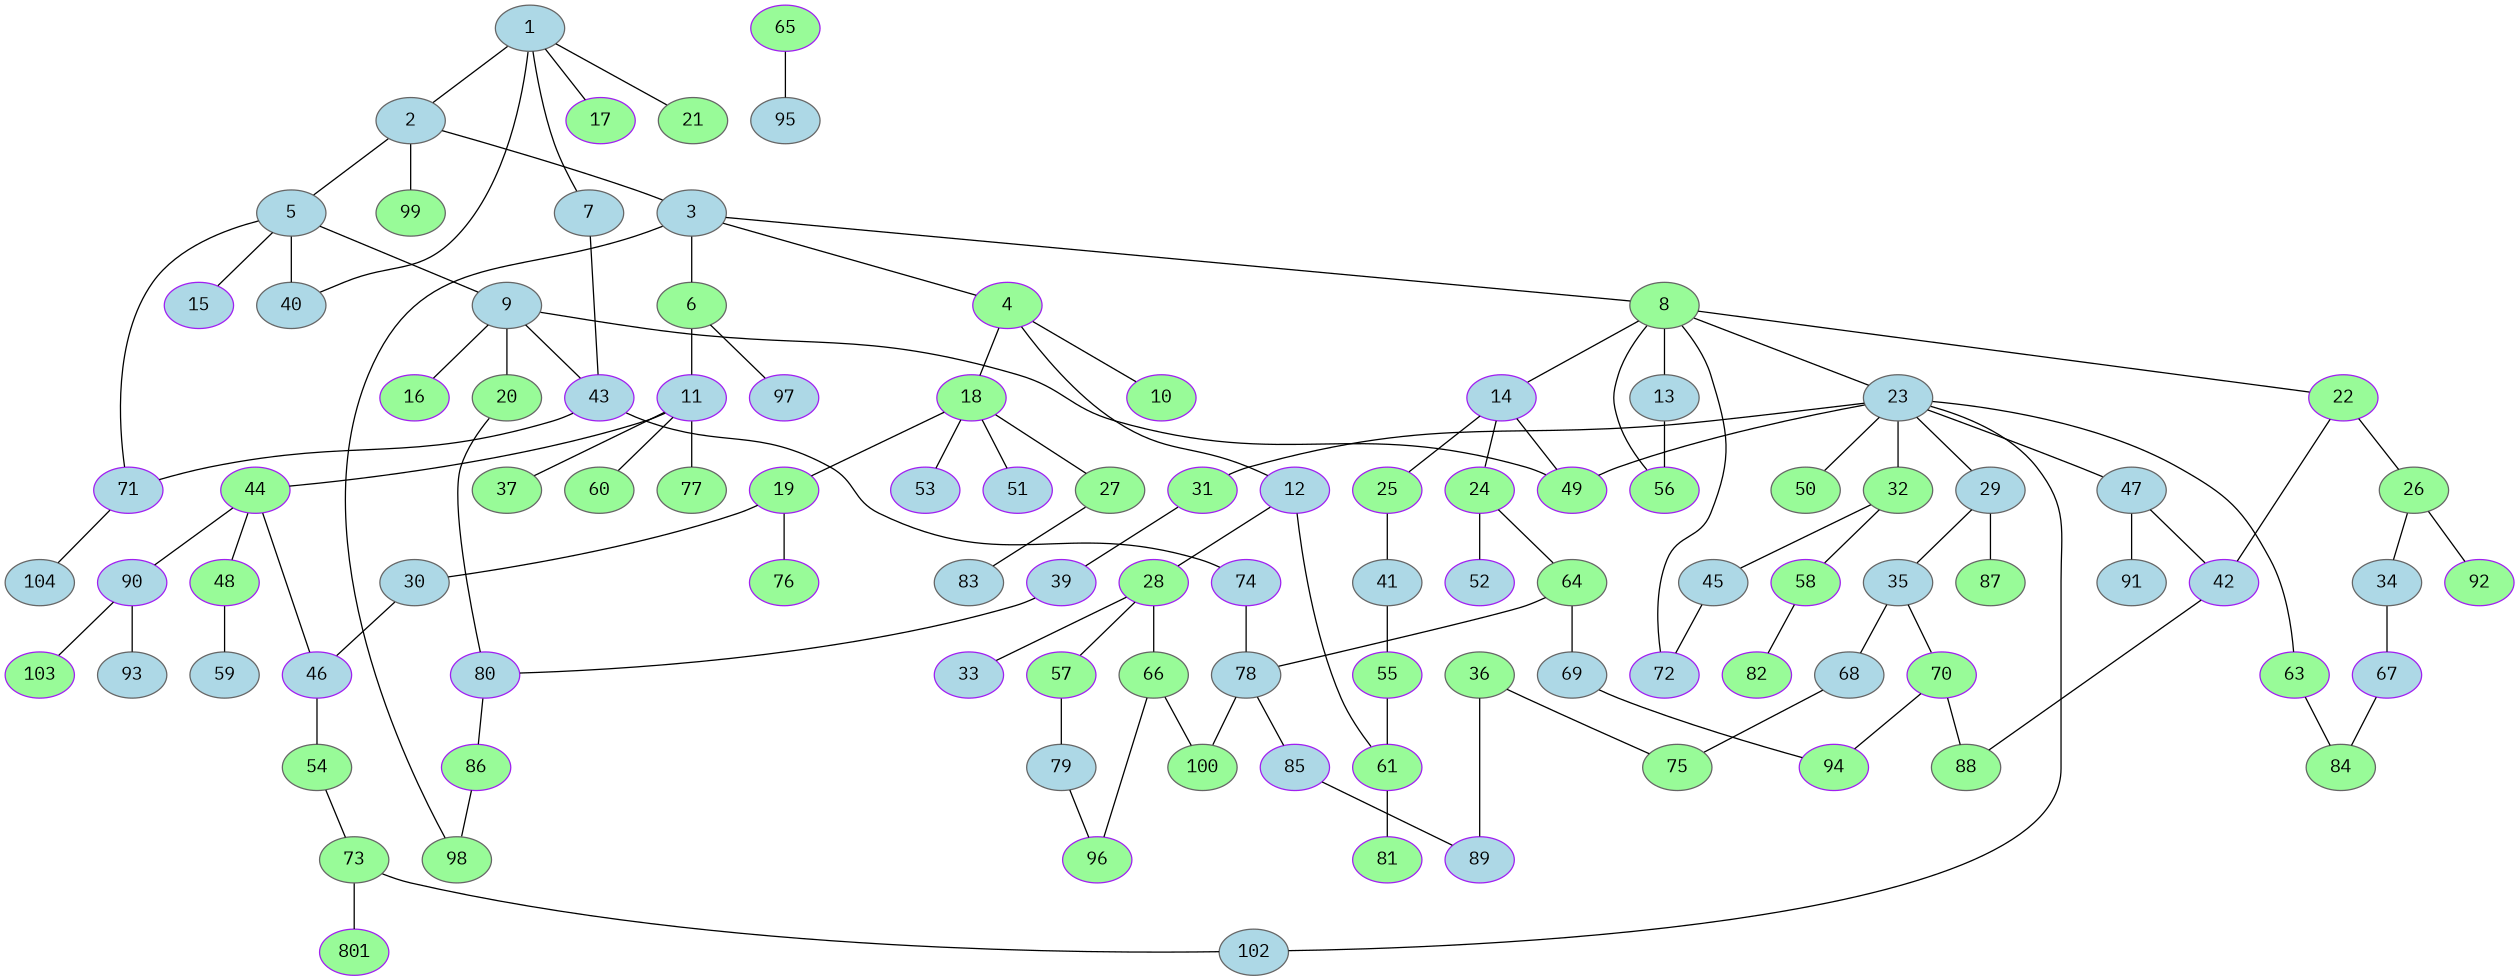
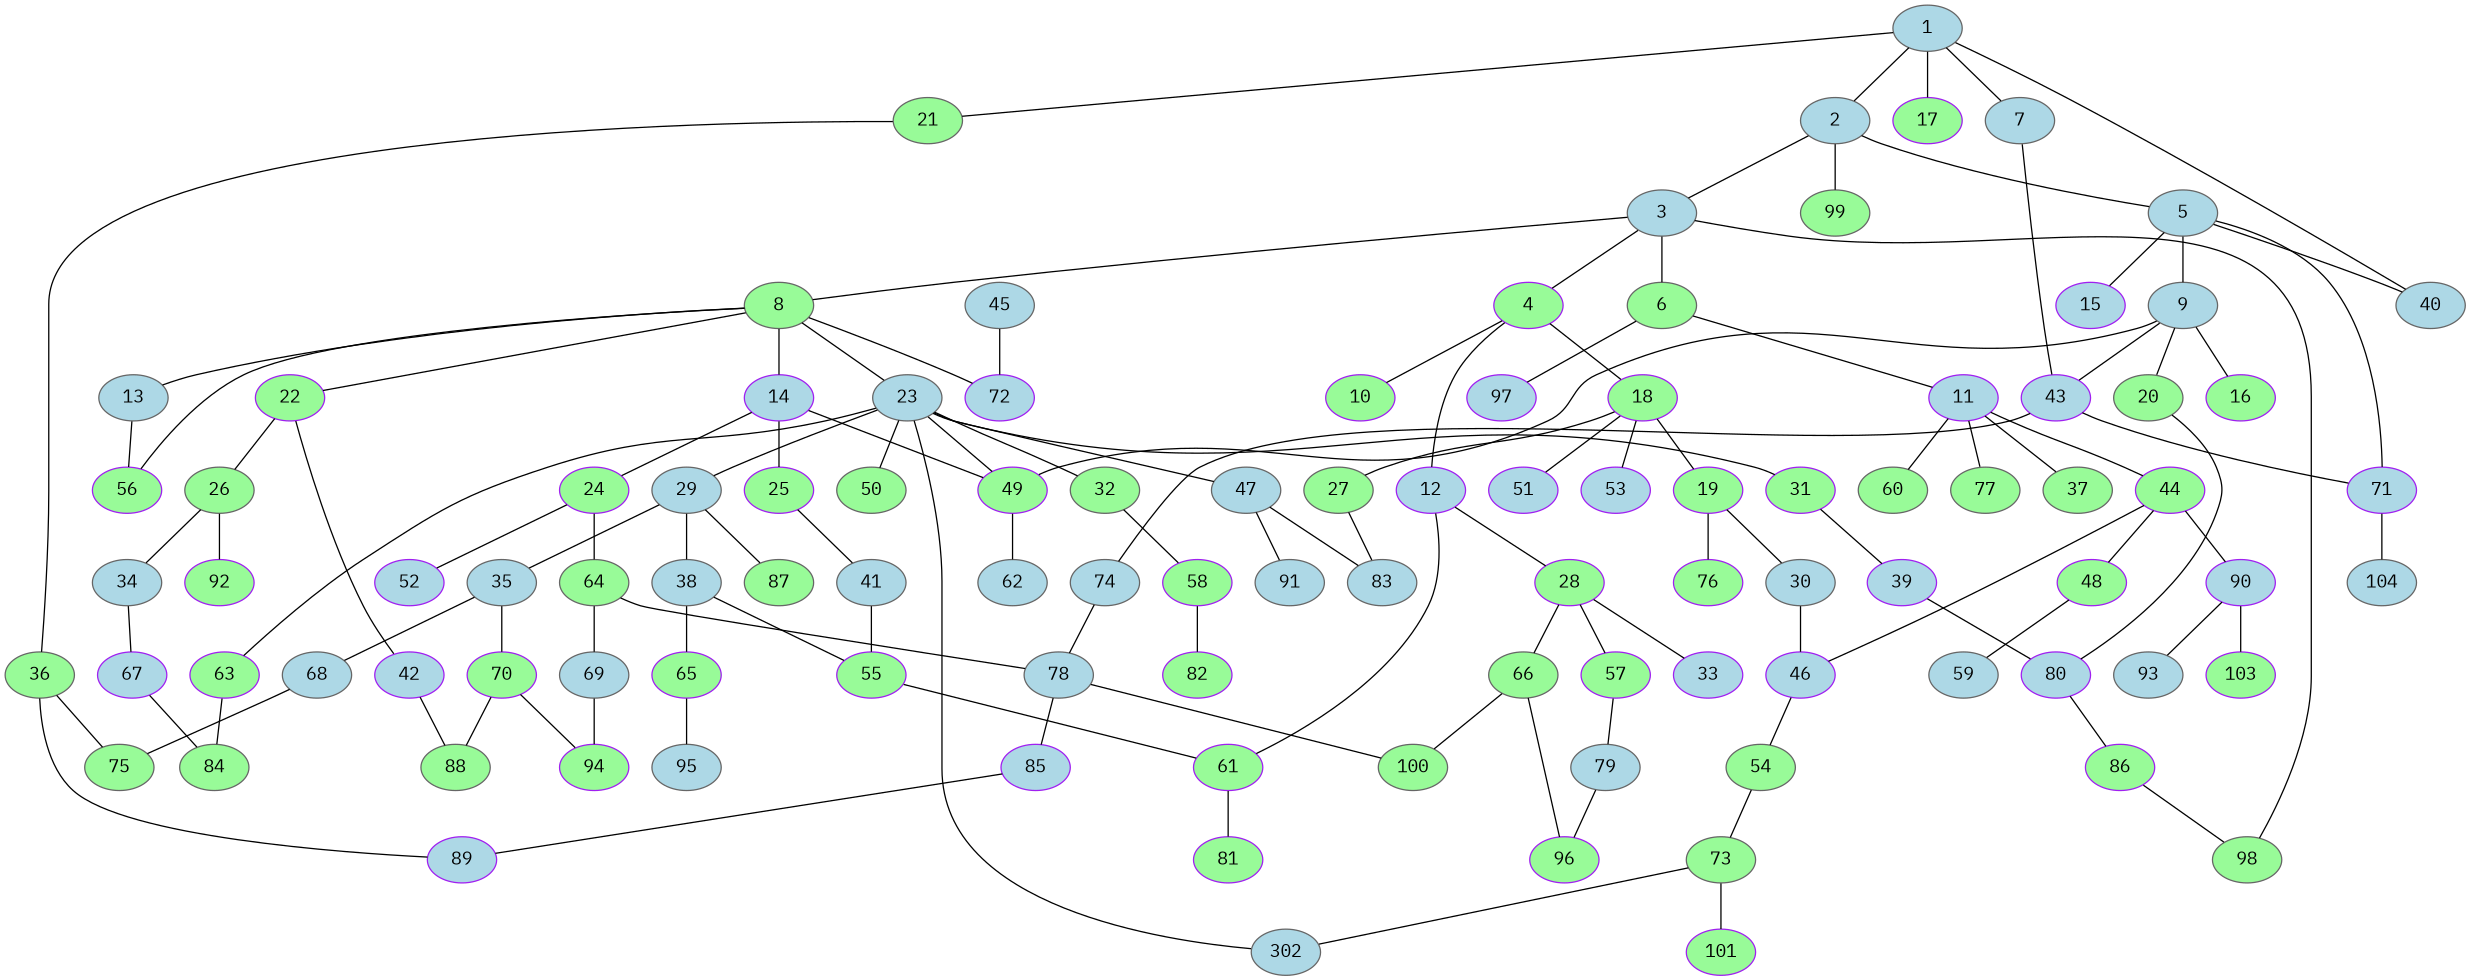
  graph {
    fontname="IBM Plex Mono"
    node [color=gray40 fillcolor=palegreen fontname="IBM Plex Mono" style=filled]
    edge [fontname="IBM Plex Mono"]
    1 [fillcolor=lightblue]
    2 [fillcolor=lightblue]
    7 [fillcolor=lightblue]
    17 [color=purple]
    21
    40 [fillcolor=lightblue]
    3 [fillcolor=lightblue]
    5 [fillcolor=lightblue]
    99
    43 [color=purple fillcolor=lightblue]
    36
    4 [color=purple]
    6
    8
    98
    9 [fillcolor=lightblue]
    15 [color=purple fillcolor=lightblue]
    71 [color=purple fillcolor=lightblue]
    10 [color=purple]
    12 [color=purple fillcolor=lightblue]
    18 [color=purple]
    11 [color=purple fillcolor=lightblue]
    97 [color=purple fillcolor=lightblue]
    13 [fillcolor=lightblue]
    14 [color=purple fillcolor=lightblue]
    22 [color=purple]
    23 [fillcolor=lightblue]
    56 [color=purple]
    72 [color=purple fillcolor=lightblue]
    28 [color=purple]
    61 [color=purple]
    19 [color=purple]
    27
    51 [color=purple fillcolor=lightblue]
    53 [color=purple fillcolor=lightblue]
    16 [color=purple]
    20
    49 [color=purple]
    104 [fillcolor=lightblue]
    37
    44 [color=purple]
    60
    77
-   74 [color=purple fillcolor=lightblue]
+   74 [fillcolor=lightblue]
    24 [color=purple]
    25 [color=purple]
    26
    42 [color=purple fillcolor=lightblue]
    29 [fillcolor=lightblue]
    31 [color=purple]
    32
    47 [fillcolor=lightblue]
    50
    63 [color=purple]
-   102 [fillcolor=lightblue]
+   102 [fillcolor=lightblue label=302]
    80 [color=purple fillcolor=lightblue]
+   62 [fillcolor=lightblue]
    46 [color=purple fillcolor=lightblue]
    48 [color=purple]
    90 [color=purple fillcolor=lightblue]
    33 [color=purple fillcolor=lightblue]
    57 [color=purple]
    66
    81 [color=purple]
    52 [color=purple fillcolor=lightblue]
    64
    41 [fillcolor=lightblue]
    30 [fillcolor=lightblue]
    76 [color=purple]
    83 [fillcolor=lightblue]
    86 [color=purple]
    75
    89 [color=purple fillcolor=lightblue]
    34 [fillcolor=lightblue]
    92 [color=purple]
    88
    35 [fillcolor=lightblue]
+   38 [fillcolor=lightblue]
    87
    39 [color=purple fillcolor=lightblue]
    45 [fillcolor=lightblue]
    58 [color=purple]
    91 [fillcolor=lightblue]
    84
    69 [fillcolor=lightblue]
    78 [fillcolor=lightblue]
    55 [color=purple]
    67 [color=purple fillcolor=lightblue]
    79 [fillcolor=lightblue]
    96 [color=purple]
    100
    68 [fillcolor=lightblue]
    70 [color=purple]
    65 [color=purple]
    54
    82 [color=purple]
    94 [color=purple]
    95 [fillcolor=lightblue]
    59 [fillcolor=lightblue]
    93 [fillcolor=lightblue]
    103 [color=purple]
    73
-   101 [color=purple label=801]
+   101 [color=purple]
    85 [color=purple fillcolor=lightblue]
    1 -- 2
    1 -- 7
    1 -- 17
    1 -- 21
    1 -- 40
    2 -- 3
    2 -- 5
    2 -- 99
    7 -- 43
+   21 -- 36
    3 -- 4
    3 -- 6
    3 -- 8
    3 -- 98
    5 -- 40
    5 -- 9
    5 -- 15
    5 -- 71
    43 -- 71
    43 -- 74
    36 -- 75
    36 -- 89
    4 -- 10
    4 -- 12
    4 -- 18
    6 -- 11
    6 -- 97
    8 -- 13
    8 -- 14
    8 -- 22
    8 -- 23
    8 -- 56
    8 -- 72
    9 -- 43
    9 -- 16
    9 -- 20
    9 -- 49
    71 -- 104
    12 -- 28
    12 -- 61
    18 -- 19
    18 -- 27
    18 -- 51
    18 -- 53
    11 -- 37
    11 -- 44
    11 -- 60
    11 -- 77
    13 -- 56
    14 -- 49
    14 -- 24
    14 -- 25
    22 -- 26
    22 -- 42
    23 -- 49
    23 -- 29
    23 -- 31
    23 -- 32
    23 -- 47
    23 -- 50
    23 -- 63
    23 -- 102
    28 -- 33
    28 -- 57
    28 -- 66
    61 -- 81
    19 -- 30
    19 -- 76
    27 -- 83
    20 -- 80
+   49 -- 62
    44 -- 46
    44 -- 48
    44 -- 90
    74 -- 78
    24 -- 52
    24 -- 64
    25 -- 41
    26 -- 34
    26 -- 92
    42 -- 88
    29 -- 35
+   29 -- 38
    29 -- 87
    31 -- 39
-   32 -- 45
    32 -- 58
-   47 -- 42
+   47 -- 83
    47 -- 91
    63 -- 84
    80 -- 86
    46 -- 54
    48 -- 59
    90 -- 93
    90 -- 103
    57 -- 79
    66 -- 96
    66 -- 100
    64 -- 69
    64 -- 78
    41 -- 55
    30 -- 46
    86 -- 98
    34 -- 67
    35 -- 68
    35 -- 70
+   38 -- 55
+   38 -- 65
    39 -- 80
    45 -- 72
    58 -- 82
    69 -- 94
    78 -- 100
    78 -- 85
    55 -- 61
    67 -- 84
    79 -- 96
    68 -- 75
    70 -- 88
    70 -- 94
    65 -- 95
    54 -- 73
    73 -- 102
    73 -- 101
    85 -- 89
  }
